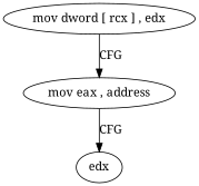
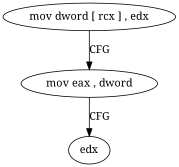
  digraph {
    fontname="Noto Serif"
    node [fontname="Noto Serif"]
    edge [fontname="Noto Serif"]
    n1 [label="mov dword [ rcx ] , edx"]
-   n2 [label="mov eax , address"]
+   n2 [label="mov eax , dword"]
    n3 [label=edx]
    n1 -> n2 [label=CFG]
    n2 -> n3 [label=CFG]
  }
